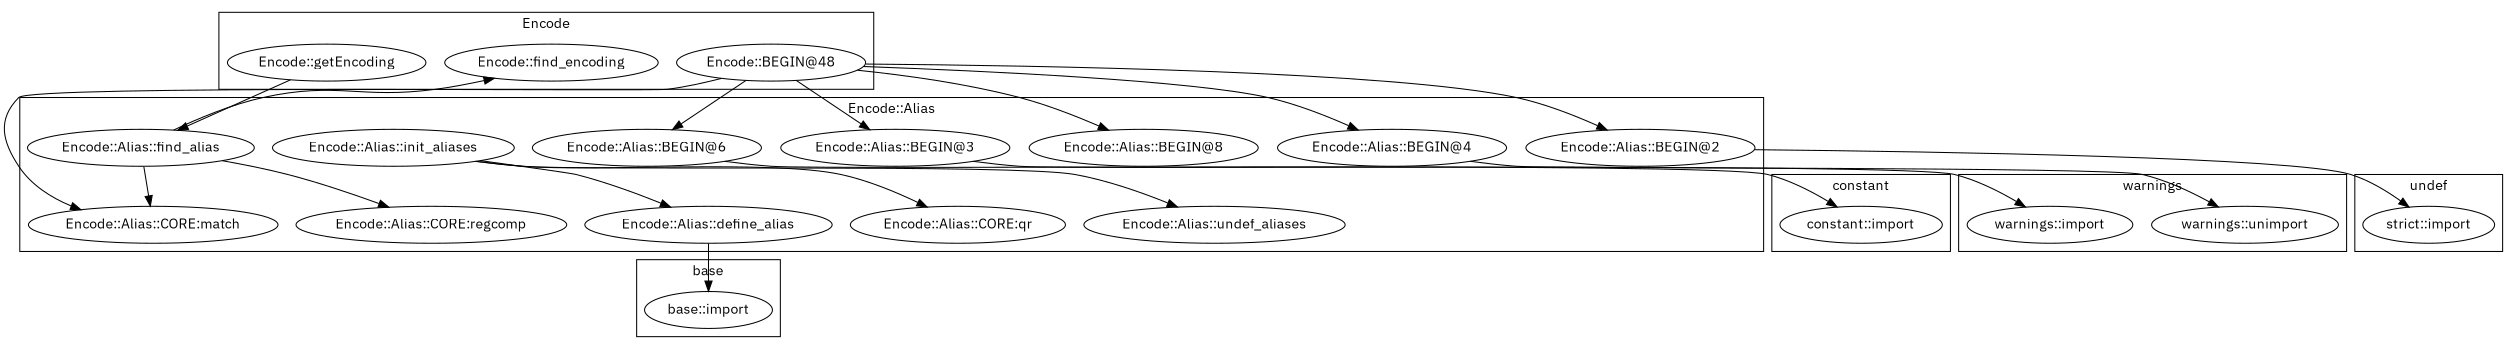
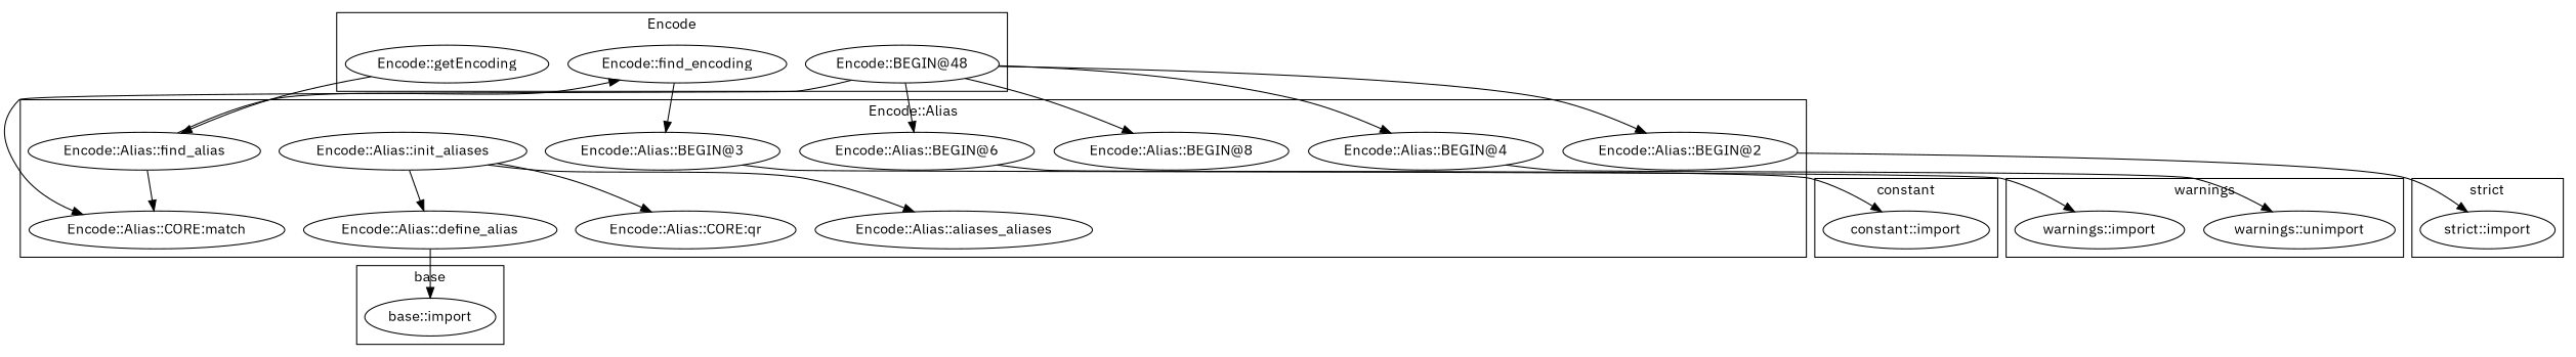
  digraph {
    fontname="IBM Plex Sans"
    node [fontname="IBM Plex Sans"]
    edge [fontname="IBM Plex Sans"]
    "Encode::Alias::BEGIN@6"
    "Encode::Alias::BEGIN@8"
-   "Encode::Alias::CORE:regcomp"
    "Encode::Alias::CORE:qr"
-   "Encode::Alias::undef_aliases"
+   "Encode::Alias::undef_aliases" [label="Encode::Alias::aliases_aliases"]
    "Encode::Alias::BEGIN@3"
    "Encode::Alias::CORE:match"
    "Encode::Alias::BEGIN@4"
    "Encode::Alias::define_alias"
    "Encode::Alias::find_alias"
    "Encode::Alias::init_aliases"
    "Encode::Alias::BEGIN@2"
    "constant::import"
    "warnings::unimport"
    "warnings::import"
    "base::import"
    "Encode::find_encoding"
    "Encode::getEncoding"
    "Encode::BEGIN@48"
    "strict::import"
    subgraph cluster_1 {
      label="Encode::Alias"
      "Encode::Alias::BEGIN@6"
      "Encode::Alias::BEGIN@8"
-     "Encode::Alias::CORE:regcomp"
      "Encode::Alias::CORE:qr"
      "Encode::Alias::undef_aliases"
      "Encode::Alias::BEGIN@3"
      "Encode::Alias::CORE:match"
      "Encode::Alias::BEGIN@4"
      "Encode::Alias::define_alias"
      "Encode::Alias::find_alias"
      "Encode::Alias::init_aliases"
      "Encode::Alias::BEGIN@2"
    }
    subgraph cluster_2 {
      label=constant
      "constant::import"
    }
    subgraph cluster_3 {
      label=warnings
      "warnings::unimport"
      "warnings::import"
    }
    subgraph cluster_4 {
      label=base
      "base::import"
    }
    subgraph cluster_5 {
      label=Encode
      "Encode::find_encoding"
      "Encode::getEncoding"
      "Encode::BEGIN@48"
    }
    subgraph cluster_6 {
-     label=undef
+     label="strict"
      "strict::import"
    }
    "Encode::Alias::BEGIN@6" -> "constant::import"
    "Encode::Alias::BEGIN@3" -> "warnings::import"
    "Encode::Alias::BEGIN@4" -> "warnings::unimport"
    "Encode::Alias::define_alias" -> "base::import"
-   "Encode::Alias::find_alias" -> "Encode::Alias::CORE:regcomp"
    "Encode::Alias::find_alias" -> "Encode::Alias::CORE:match"
    "Encode::Alias::find_alias" -> "Encode::find_encoding"
    "Encode::Alias::init_aliases" -> "Encode::Alias::CORE:qr"
    "Encode::Alias::init_aliases" -> "Encode::Alias::undef_aliases"
    "Encode::Alias::init_aliases" -> "Encode::Alias::define_alias"
    "Encode::Alias::BEGIN@2" -> "strict::import"
    "Encode::getEncoding" -> "Encode::Alias::find_alias"
    "Encode::BEGIN@48" -> "Encode::Alias::BEGIN@6"
    "Encode::BEGIN@48" -> "Encode::Alias::BEGIN@8"
-   "Encode::BEGIN@48" -> "Encode::Alias::BEGIN@3"
+   "Encode::find_encoding" -> "Encode::Alias::BEGIN@3"
    "Encode::BEGIN@48" -> "Encode::Alias::CORE:match"
    "Encode::BEGIN@48" -> "Encode::Alias::BEGIN@4"
    "Encode::BEGIN@48" -> "Encode::Alias::BEGIN@2"
  }
